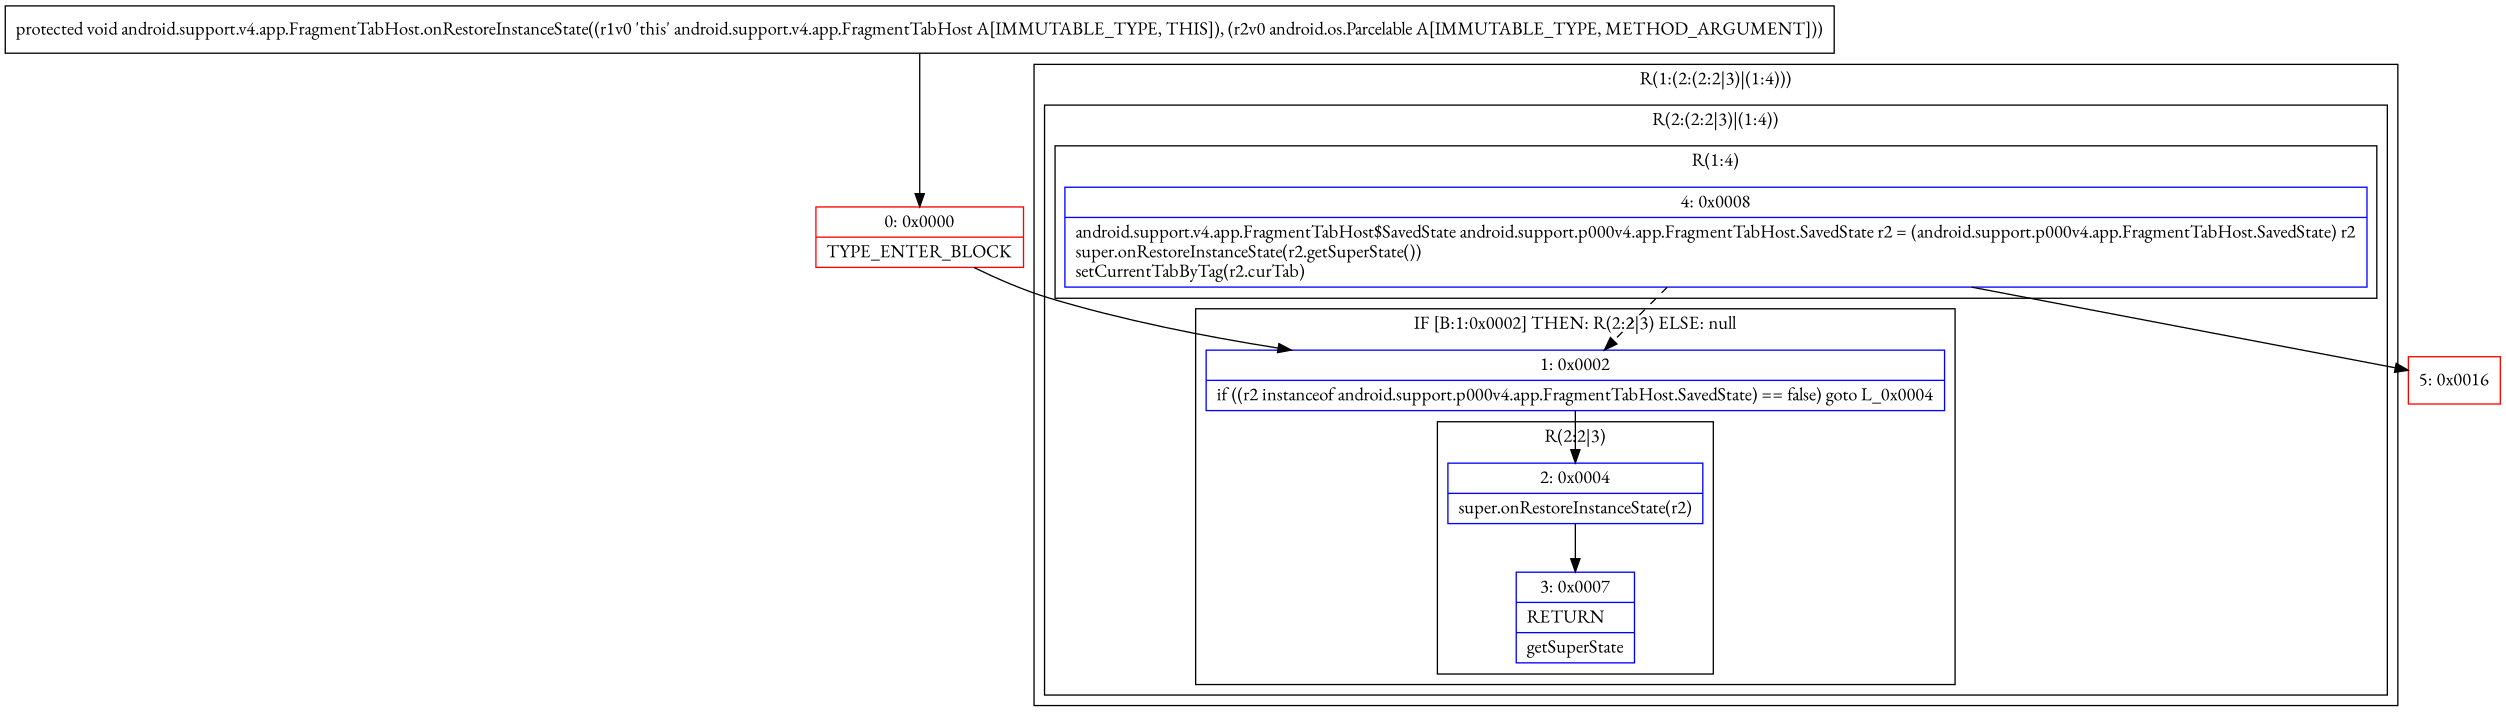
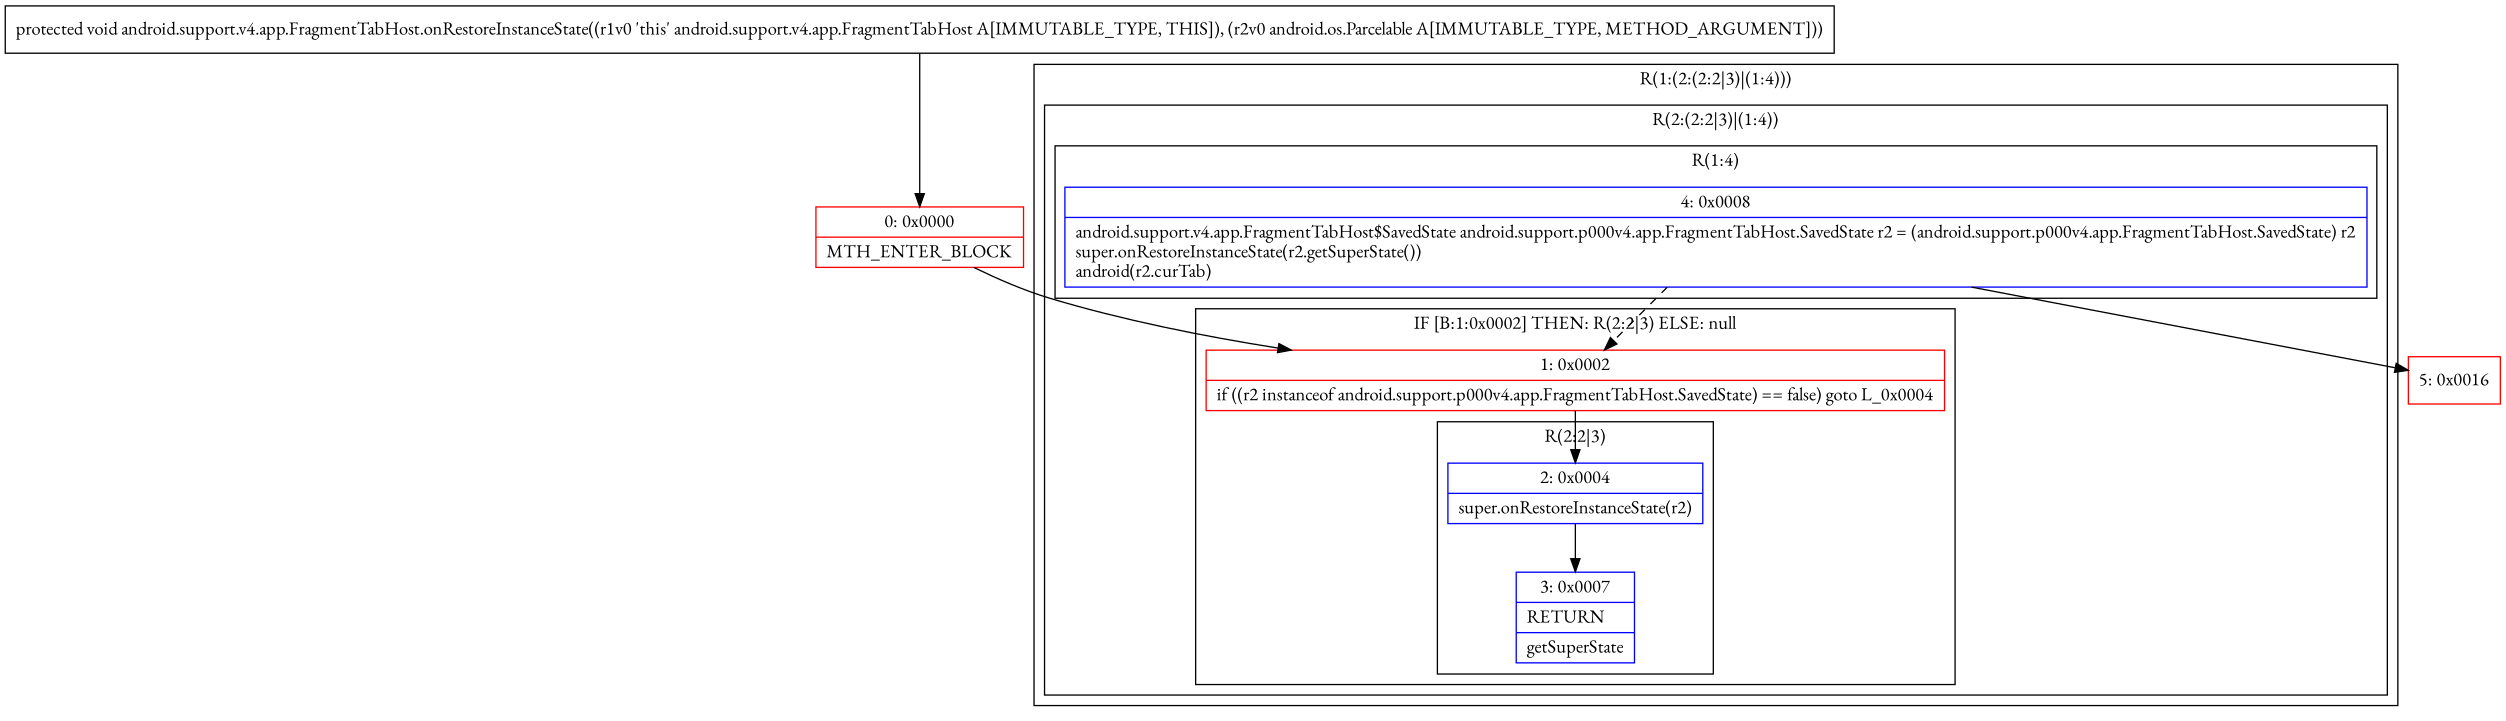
  digraph {
    fontname="EB Garamond"
    node [color=blue fontname="EB Garamond" shape=record]
    edge [fontname="EB Garamond"]
    n1 [label="{2\:\ 0x0004|super.onRestoreInstanceState(r2)\l}"]
    n2 [label="{3\:\ 0x0007|RETURN\l|getSuperState\l}"]
-   n3 [label="{1\:\ 0x0002|if ((r2 instanceof android.support.p000v4.app.FragmentTabHost.SavedState) == false) goto L_0x0004\l}"]
-   n4 [label="{4\:\ 0x0008|android.support.v4.app.FragmentTabHost$SavedState android.support.p000v4.app.FragmentTabHost.SavedState r2 = (android.support.p000v4.app.FragmentTabHost.SavedState) r2\lsuper.onRestoreInstanceState(r2.getSuperState())\lsetCurrentTabByTag(r2.curTab)\l}"]
+   n3 [color=red label="{1\:\ 0x0002|if ((r2 instanceof android.support.p000v4.app.FragmentTabHost.SavedState) == false) goto L_0x0004\l}"]
+   n4 [label="{4\:\ 0x0008|android.support.v4.app.FragmentTabHost$SavedState android.support.p000v4.app.FragmentTabHost.SavedState r2 = (android.support.p000v4.app.FragmentTabHost.SavedState) r2\lsuper.onRestoreInstanceState(r2.getSuperState())\landroid(r2.curTab)\l}"]
    n5 [color=red label="{5\:\ 0x0016}"]
-   n6 [color=red label="{0\:\ 0x0000|TYPE_ENTER_BLOCK\l}"]
+   n6 [color=red label="{0\:\ 0x0000|MTH_ENTER_BLOCK\l}"]
    n7 [label="{protected void android.support.v4.app.FragmentTabHost.onRestoreInstanceState((r1v0 'this' android.support.v4.app.FragmentTabHost A[IMMUTABLE_TYPE, THIS]), (r2v0 android.os.Parcelable A[IMMUTABLE_TYPE, METHOD_ARGUMENT])) }" color=""]
    subgraph cluster_1 {
      label="R(1:(2:(2:2|3)|(1:4)))"
      subgraph cluster_2 {
        label="R(2:(2:2|3)|(1:4))"
        subgraph cluster_3 {
          label="IF [B:1:0x0002] THEN: R(2:2|3) ELSE: null"
          n3
          subgraph cluster_4 {
            label="R(2:2|3)"
            n1
            n2
          }
        }
        subgraph cluster_5 {
          label="R(1:4)"
          n4
        }
      }
    }
    n1 -> n2
    n3 -> n1
    n4 -> n3 [style=dashed]
    n4 -> n5
    n6 -> n3
    n7 -> n6
  }
